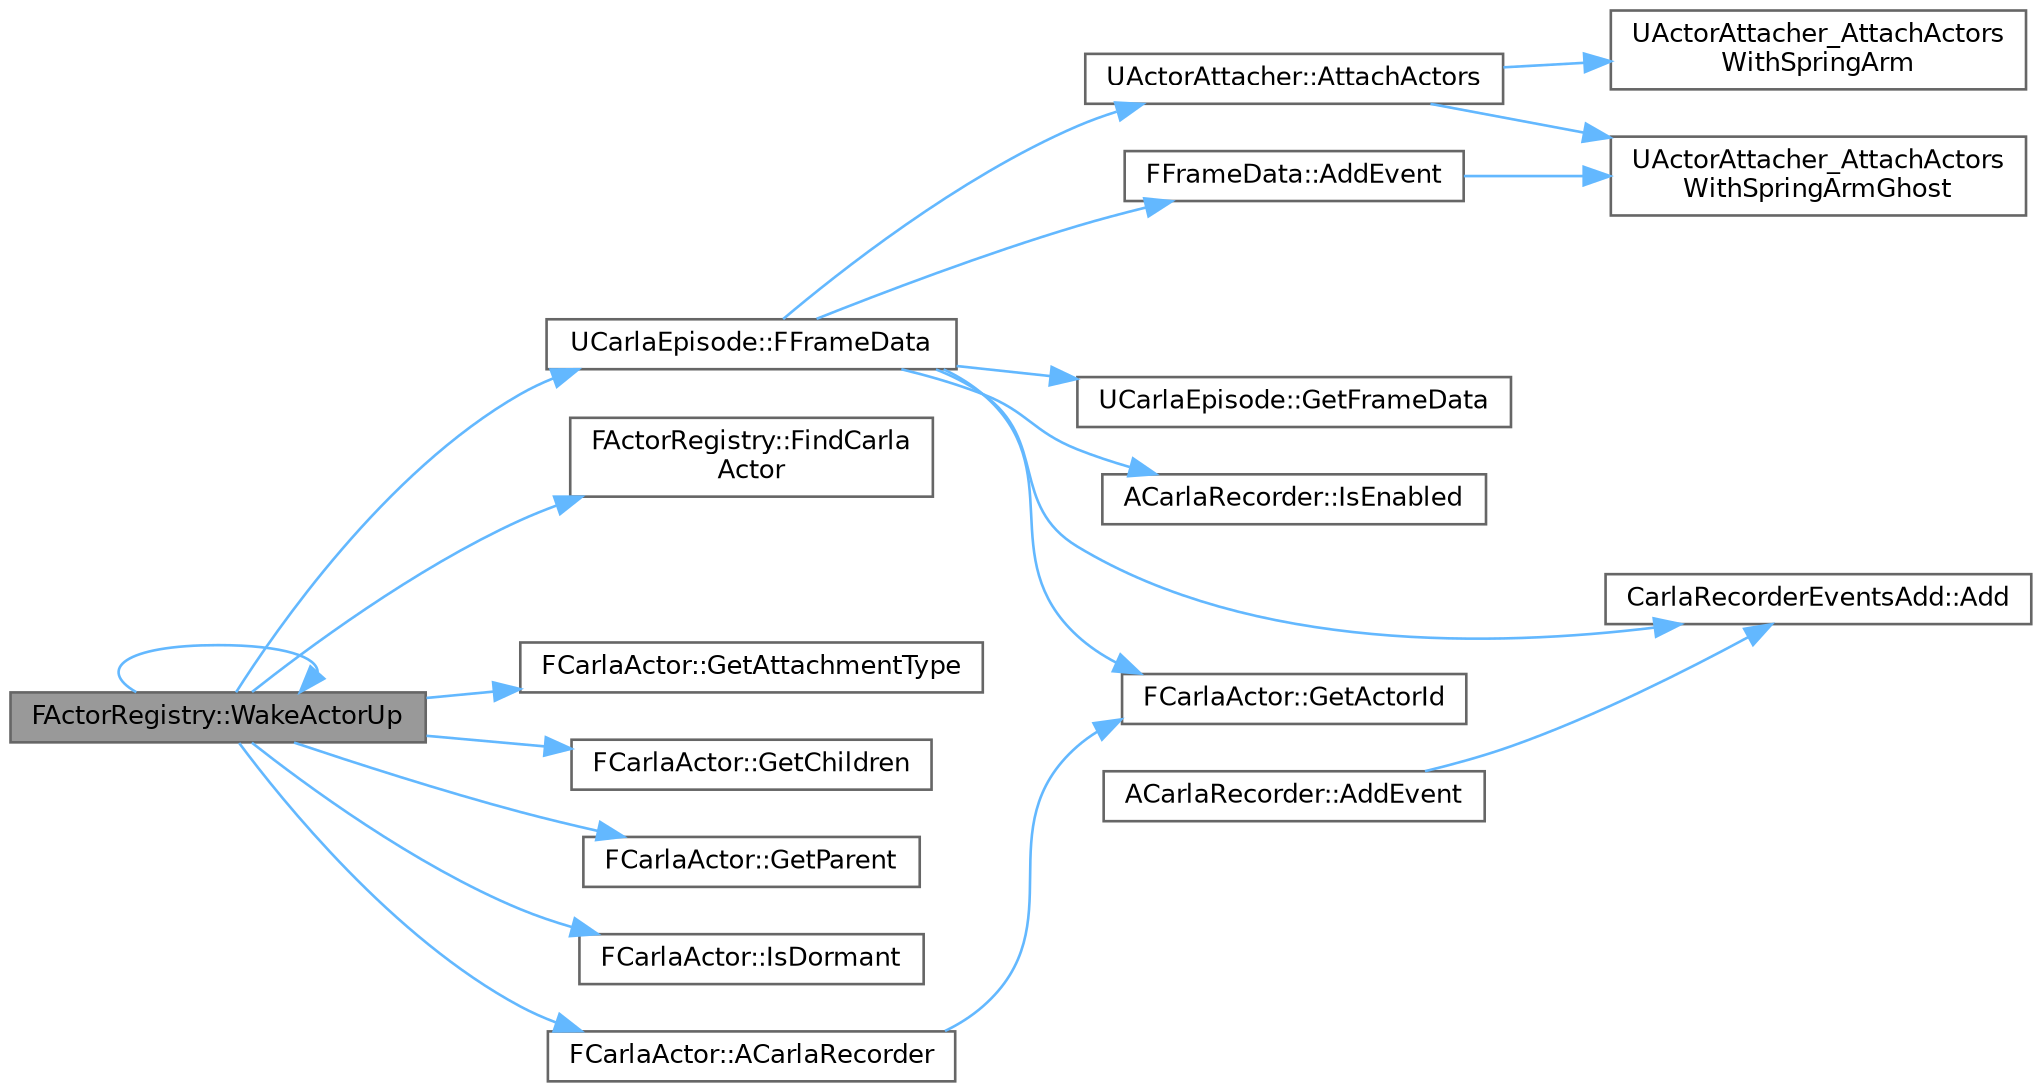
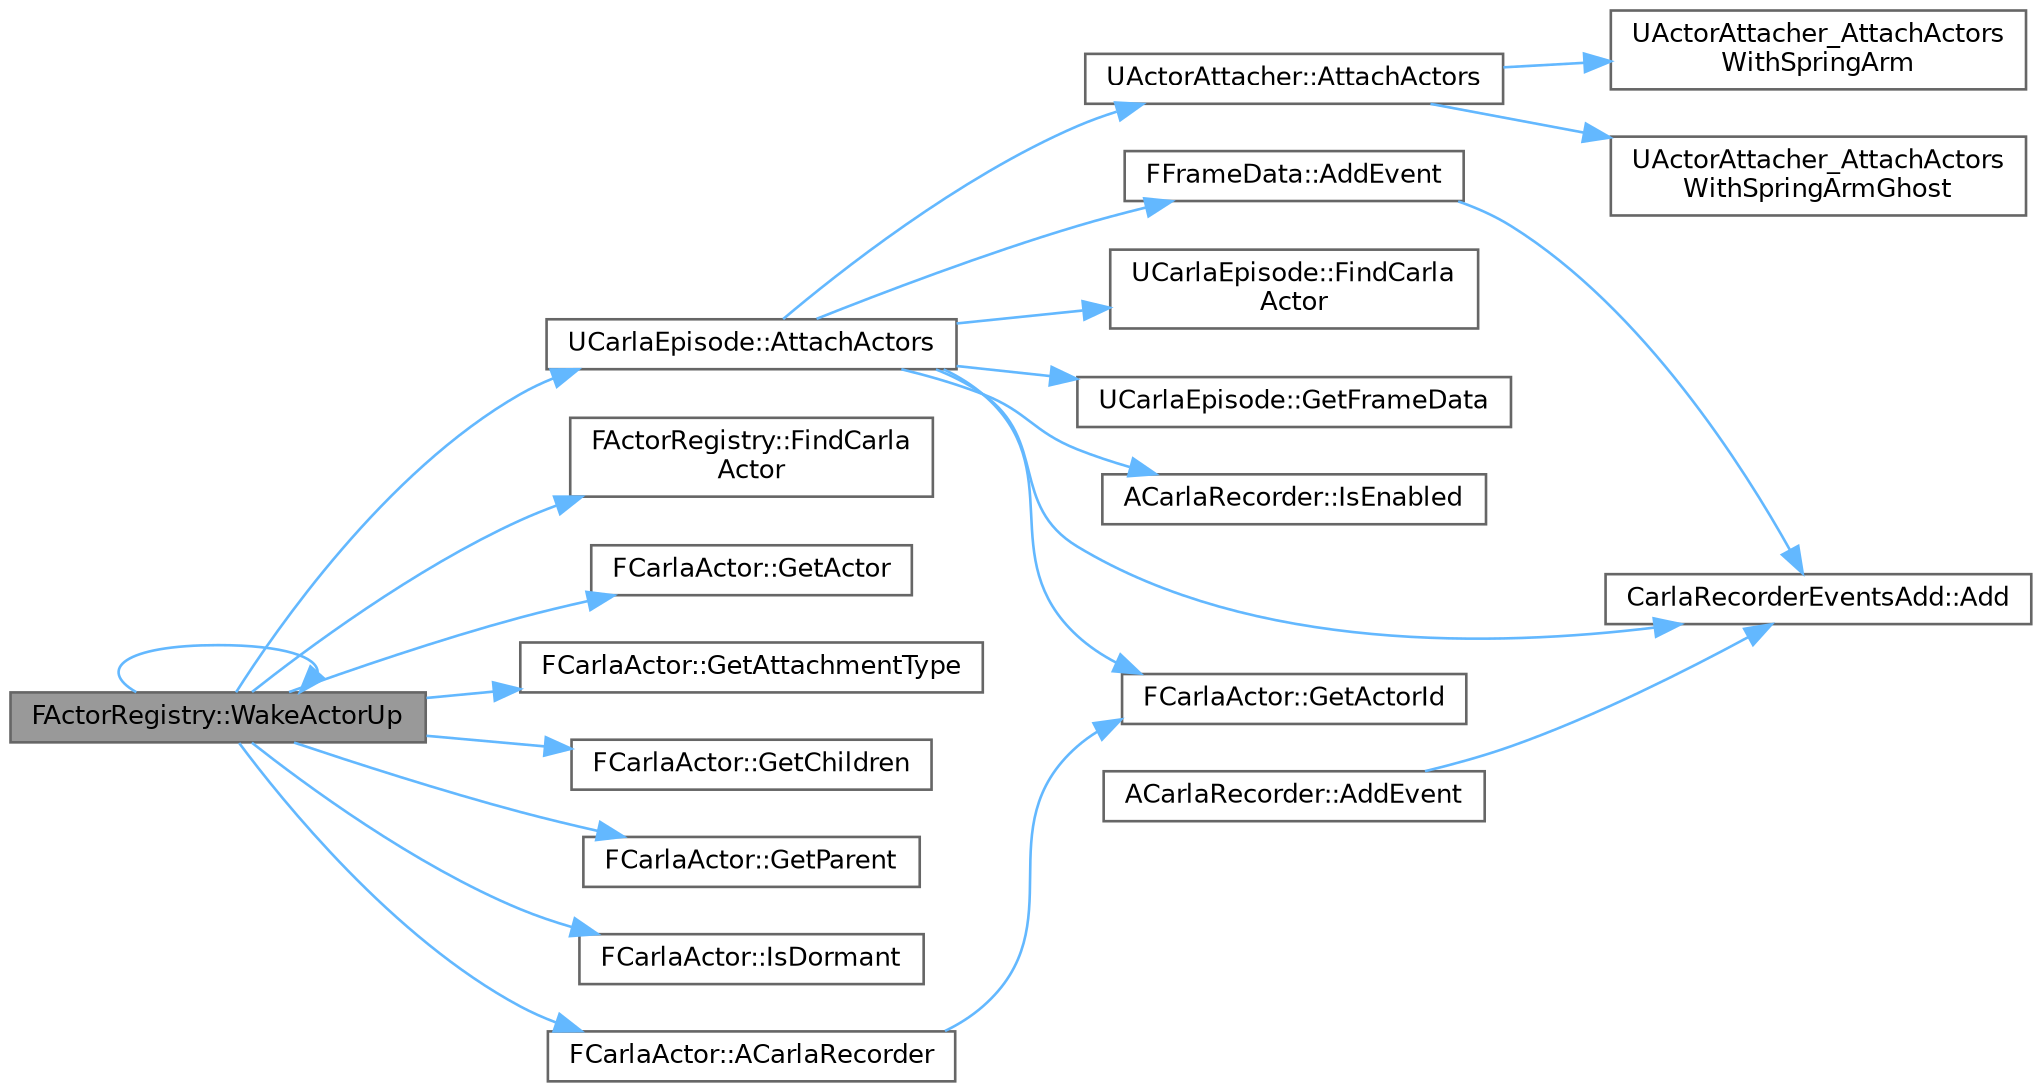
  digraph {
    rankdir=LR
    node [color=grey40 fillcolor=white fontname=Helvetica fontsize=10 shape=box style=filled]
    edge [color=steelblue1 fontname=Helvetica fontsize=10 labelfontname=Helvetica labelfontsize=10 style=solid]
    n1 [color=gray40 fillcolor=grey60 fontcolor=black height=0.2 label="FActorRegistry::WakeActorUp" width=0.4]
-   n2 [height=0.2 label="UCarlaEpisode::FFrameData" width=0.4]
+   n2 [height=0.2 label="UCarlaEpisode::AttachActors" width=0.4]
    n3 [height=0.2 label="FActorRegistry::FindCarla\lActor" width=0.4]
+   n4 [height=0.2 label="FCarlaActor::GetActor" width=0.4]
    n5 [height=0.2 label="FCarlaActor::GetAttachmentType" width=0.4]
    n6 [height=0.2 label="FCarlaActor::GetChildren" width=0.4]
    n7 [height=0.2 label="FCarlaActor::GetParent" width=0.4]
    n8 [height=0.2 label="FCarlaActor::IsDormant" width=0.4]
    n9 [height=0.2 label="FCarlaActor::ACarlaRecorder" width=0.4]
    n10 [height=0.2 label="FFrameData::AddEvent" width=0.4]
    n11 [height=0.2 label="UActorAttacher::AttachActors" width=0.4]
+   n12 [height=0.2 label="UCarlaEpisode::FindCarla\lActor" width=0.4]
    n13 [height=0.2 label="FCarlaActor::GetActorId" width=0.4]
    n14 [height=0.2 label="UCarlaEpisode::GetFrameData" width=0.4]
    n15 [height=0.2 label="ACarlaRecorder::IsEnabled" width=0.4]
    n16 [height=0.2 label="CarlaRecorderEventsAdd::Add" width=0.4]
    n17 [height=0.2 label="ACarlaRecorder::AddEvent" width=0.4]
    n18 [height=0.2 label="UActorAttacher_AttachActors\lWithSpringArm" width=0.4]
    n19 [height=0.2 label="UActorAttacher_AttachActors\lWithSpringArmGhost" width=0.4]
    n1 -> n1
    n1 -> n2
    n1 -> n3
+   n1 -> n4
    n1 -> n5
    n1 -> n6
    n1 -> n7
    n1 -> n8
    n1 -> n9
    n2 -> n10
    n2 -> n11
+   n2 -> n12
    n2 -> n13
    n2 -> n14
    n2 -> n15
    n2 -> n16
    n9 -> n13
-   n10 -> n19
+   n10 -> n16
    n11 -> n18
    n11 -> n19
    n17 -> n16
  }
